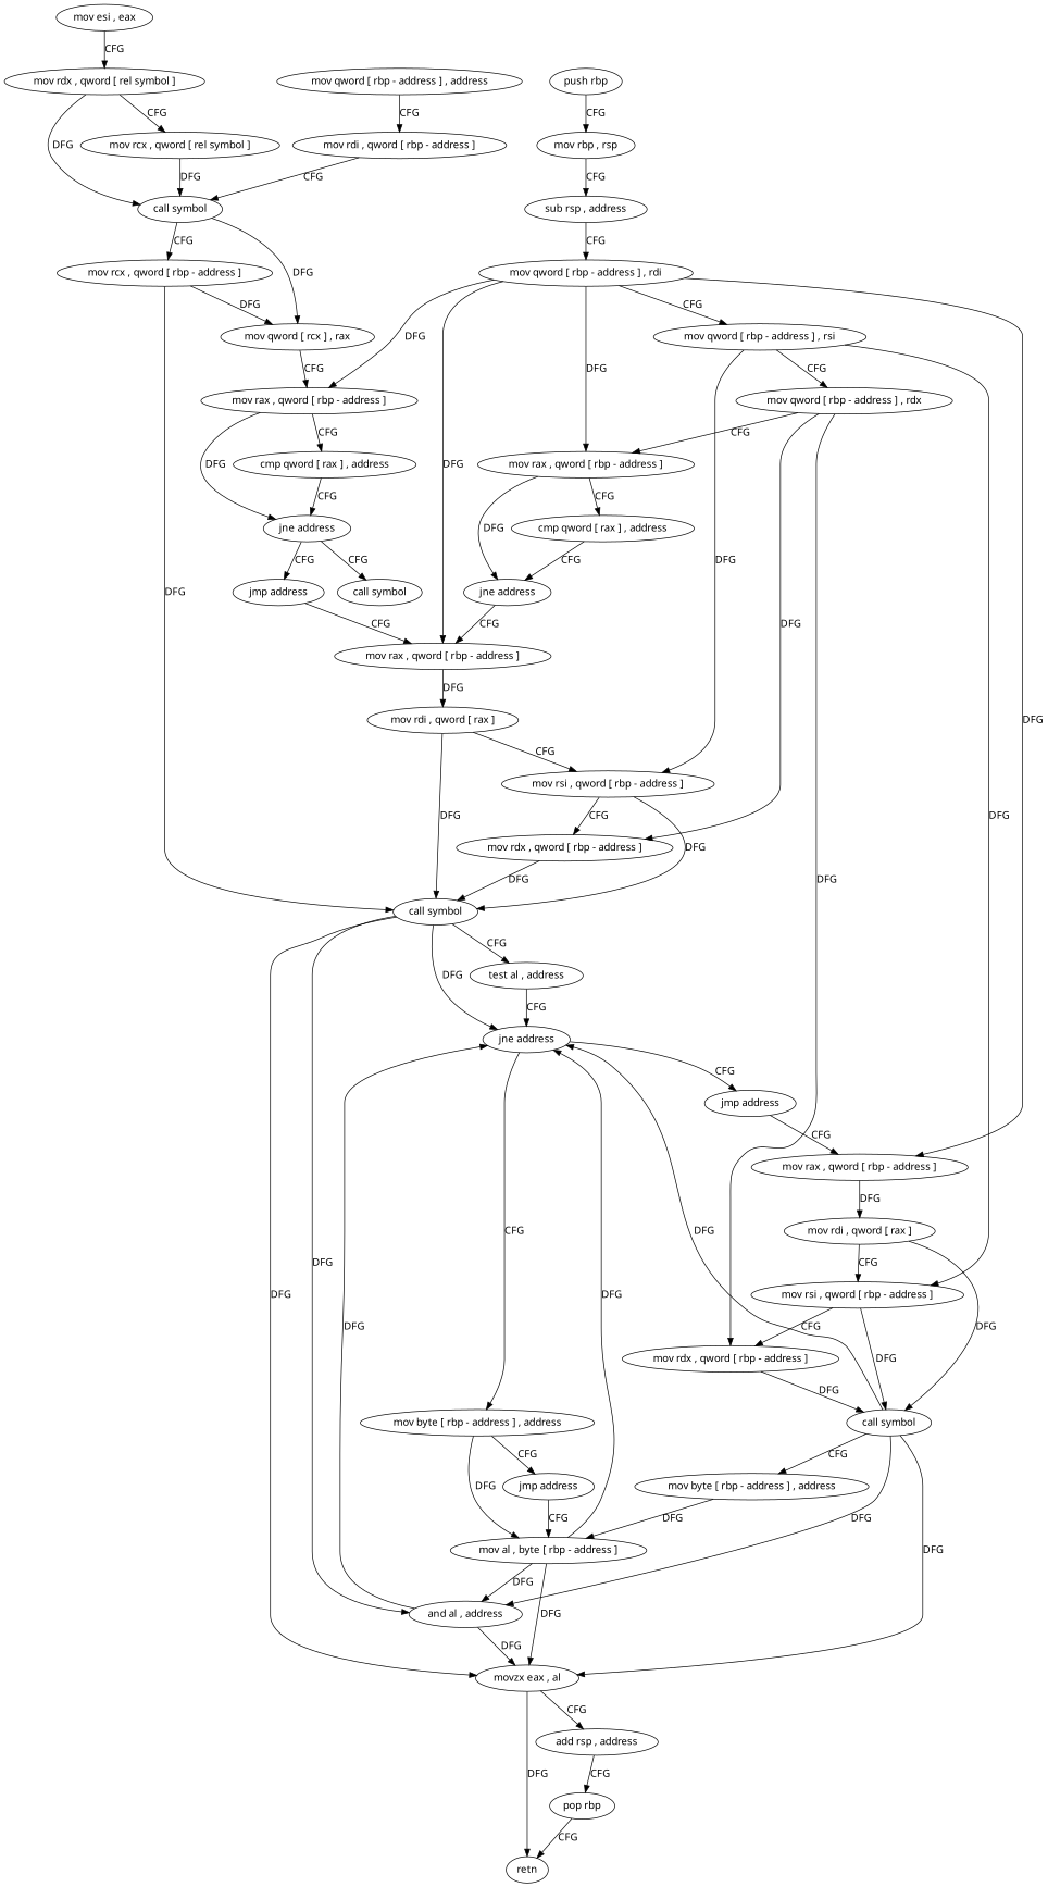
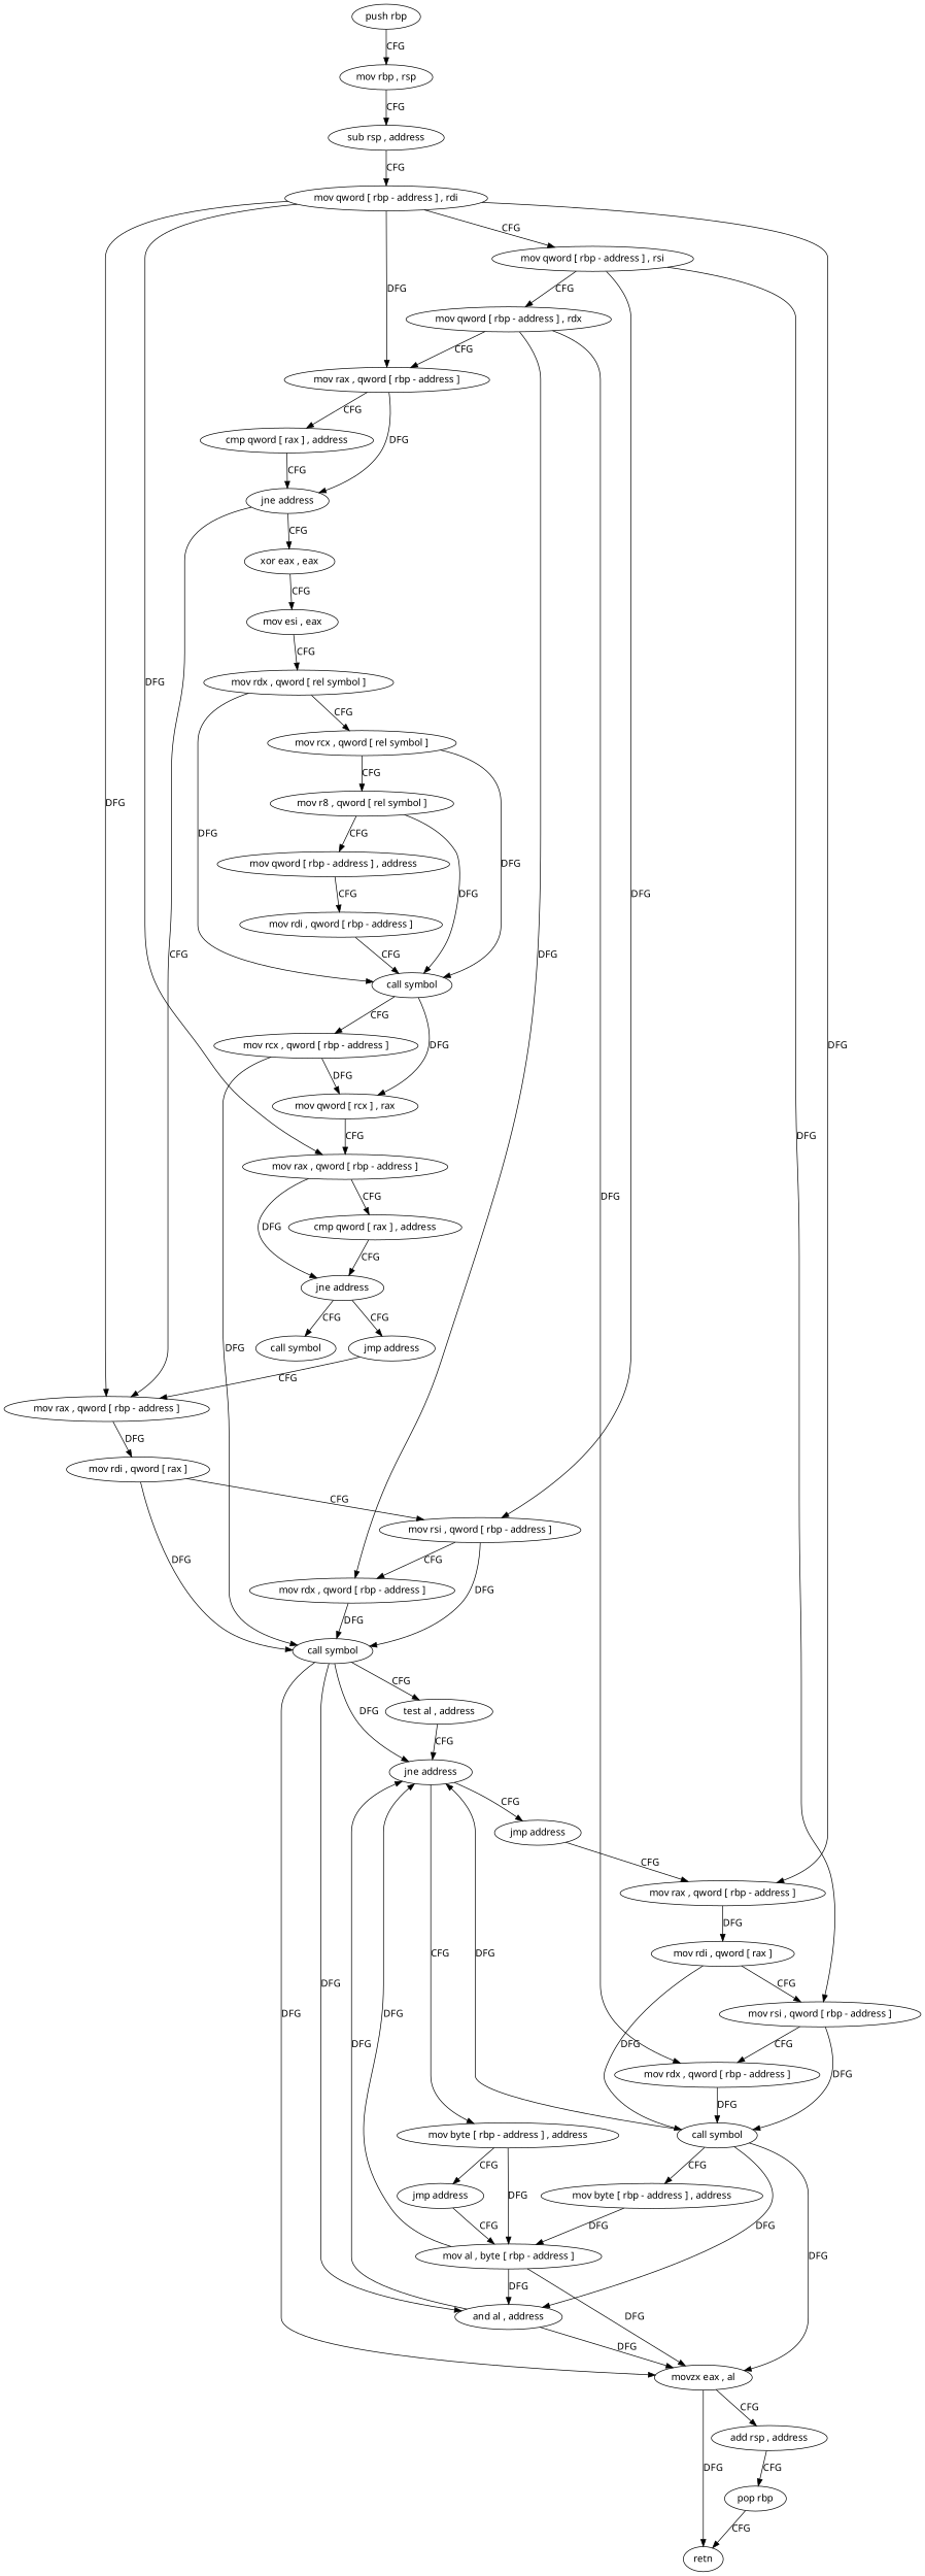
  digraph {
    fontname="Noto Sans"
    node [fontname="Noto Sans"]
    edge [fontname="Noto Sans"]
    n1 [label="push rbp"]
    n2 [label="mov rbp , rsp"]
    n3 [label="sub rsp , address"]
    n4 [label="mov qword [ rbp - address ] , rdi"]
    n5 [label="mov qword [ rbp - address ] , rsi"]
    n6 [label="mov rax , qword [ rbp - address ]"]
    n7 [label="mov rax , qword [ rbp - address ]"]
    n8 [label="mov rax , qword [ rbp - address ]"]
    n9 [label="mov rax , qword [ rbp - address ]"]
    n10 [label="mov qword [ rbp - address ] , rdx"]
    n11 [label="mov rsi , qword [ rbp - address ]"]
    n12 [label="mov rsi , qword [ rbp - address ]"]
    n13 [label="cmp qword [ rax ] , address"]
    n14 [label="jne address"]
    n15 [label="mov rdi , qword [ rax ]"]
    n16 [label="mov rcx , qword [ rbp - address ]"]
    n17 [label="call symbol"]
    n18 [label="mov qword [ rcx ] , rax"]
    n19 [label="cmp qword [ rax ] , address"]
    n20 [label="jne address"]
    n21 [label="mov rdi , qword [ rax ]"]
    n22 [label="mov rdx , qword [ rbp - address ]"]
    n23 [label="mov rdx , qword [ rbp - address ]"]
    n24 [label="call symbol"]
+   n25 [label="xor eax , eax"]
    n26 [label="mov esi , eax"]
    n27 [label="mov rdx , qword [ rel symbol ]"]
    n28 [label="test al , address"]
    n29 [label="jne address"]
    n30 [label="and al , address"]
    n31 [label="movzx eax , al"]
    n32 [label="mov byte [ rbp - address ] , address"]
    n33 [label="jmp address"]
    n34 [label="add rsp , address"]
    n35 [label=retn]
    n36 [label="jmp address"]
    n37 [label="mov al , byte [ rbp - address ]"]
    n38 [label="mov rcx , qword [ rel symbol ]"]
    n39 [label="call symbol"]
+   n40 [label="mov r8 , qword [ rel symbol ]"]
    n41 [label="mov qword [ rbp - address ] , address"]
    n42 [label="mov rdi , qword [ rbp - address ]"]
    n43 [label="jmp address"]
    n44 [label="call symbol"]
    n45 [label="pop rbp"]
    n46 [label="mov byte [ rbp - address ] , address"]
    n1 -> n2 [label=CFG]
    n2 -> n3 [label=CFG]
    n3 -> n4 [label=CFG]
    n4 -> n5 [label=CFG]
    n4 -> n6 [label=DFG]
    n4 -> n7 [label=DFG]
    n4 -> n8 [label=DFG]
    n4 -> n9 [label=DFG]
    n5 -> n10 [label=CFG]
    n5 -> n11 [label=DFG]
    n5 -> n12 [label=DFG]
    n6 -> n13 [label=CFG]
    n6 -> n14 [label=DFG]
    n7 -> n15 [label=DFG]
    n8 -> n19 [label=CFG]
    n8 -> n20 [label=DFG]
    n9 -> n21 [label=DFG]
    n10 -> n6 [label=CFG]
    n10 -> n22 [label=DFG]
    n10 -> n23 [label=DFG]
    n11 -> n17 [label=DFG]
    n11 -> n22 [label=CFG]
    n12 -> n23 [label=CFG]
    n12 -> n24 [label=DFG]
    n13 -> n14 [label=CFG]
    n14 -> n7 [label=CFG]
+   n14 -> n25 [label=CFG]
    n15 -> n11 [label=CFG]
    n15 -> n17 [label=DFG]
    n16 -> n17 [label=DFG]
    n16 -> n18 [label=DFG]
    n17 -> n28 [label=CFG]
    n17 -> n29 [label=DFG]
    n17 -> n30 [label=DFG]
    n17 -> n31 [label=DFG]
    n18 -> n8 [label=CFG]
    n19 -> n20 [label=CFG]
    n20 -> n43 [label=CFG]
    n20 -> n44 [label=CFG]
    n21 -> n12 [label=CFG]
    n21 -> n24 [label=DFG]
    n22 -> n17 [label=DFG]
    n23 -> n24 [label=DFG]
    n24 -> n29 [label=DFG]
    n24 -> n30 [label=DFG]
    n24 -> n31 [label=DFG]
    n24 -> n46 [label=CFG]
+   n25 -> n26 [label=CFG]
    n26 -> n27 [label=CFG]
    n27 -> n38 [label=CFG]
    n27 -> n39 [label=DFG]
    n28 -> n29 [label=CFG]
    n29 -> n32 [label=CFG]
    n29 -> n33 [label=CFG]
    n30 -> n29 [label=DFG]
    n30 -> n31 [label=DFG]
    n31 -> n34 [label=CFG]
    n31 -> n35 [label=DFG]
    n32 -> n36 [label=CFG]
    n32 -> n37 [label=DFG]
    n33 -> n9 [label=CFG]
    n34 -> n45 [label=CFG]
    n36 -> n37 [label=CFG]
    n37 -> n29 [label=DFG]
    n37 -> n30 [label=DFG]
    n37 -> n31 [label=DFG]
    n38 -> n39 [label=DFG]
+   n38 -> n40 [label=CFG]
    n39 -> n16 [label=CFG]
    n39 -> n18 [label=DFG]
+   n40 -> n39 [label=DFG]
+   n40 -> n41 [label=CFG]
    n41 -> n42 [label=CFG]
    n42 -> n39 [label=CFG]
    n43 -> n7 [label=CFG]
    n45 -> n35 [label=CFG]
    n46 -> n37 [label=DFG]
  }
